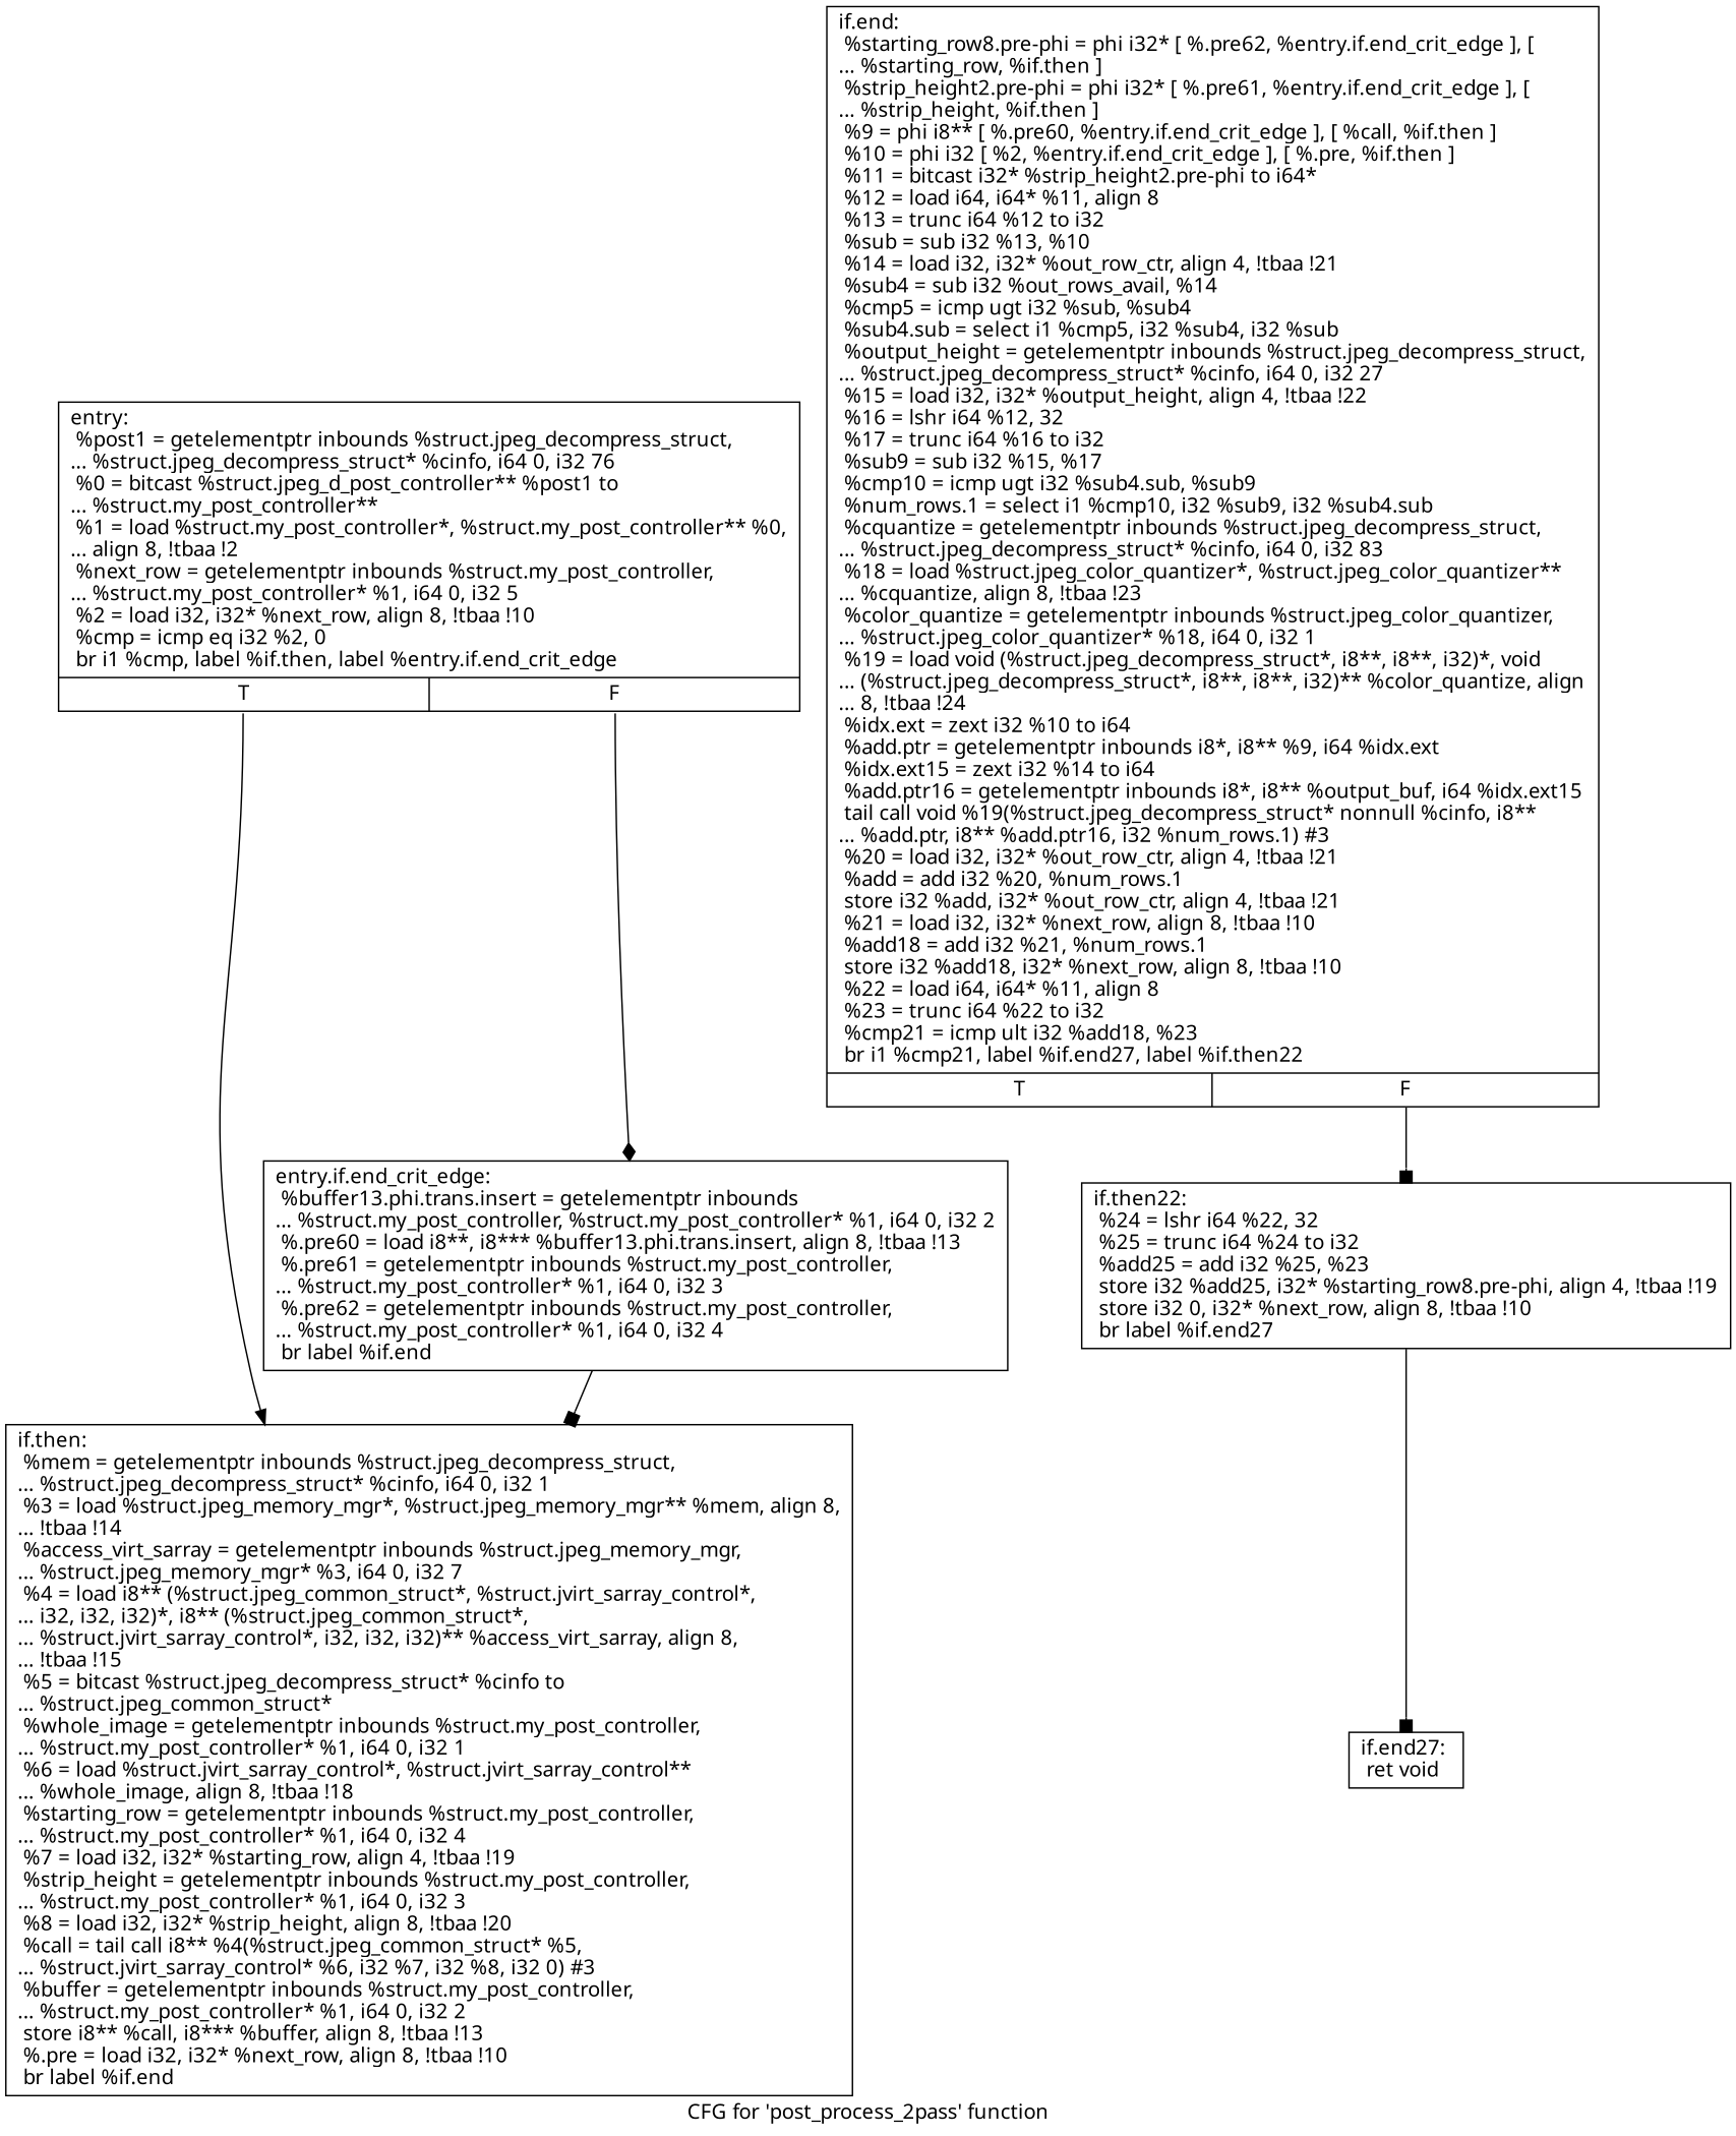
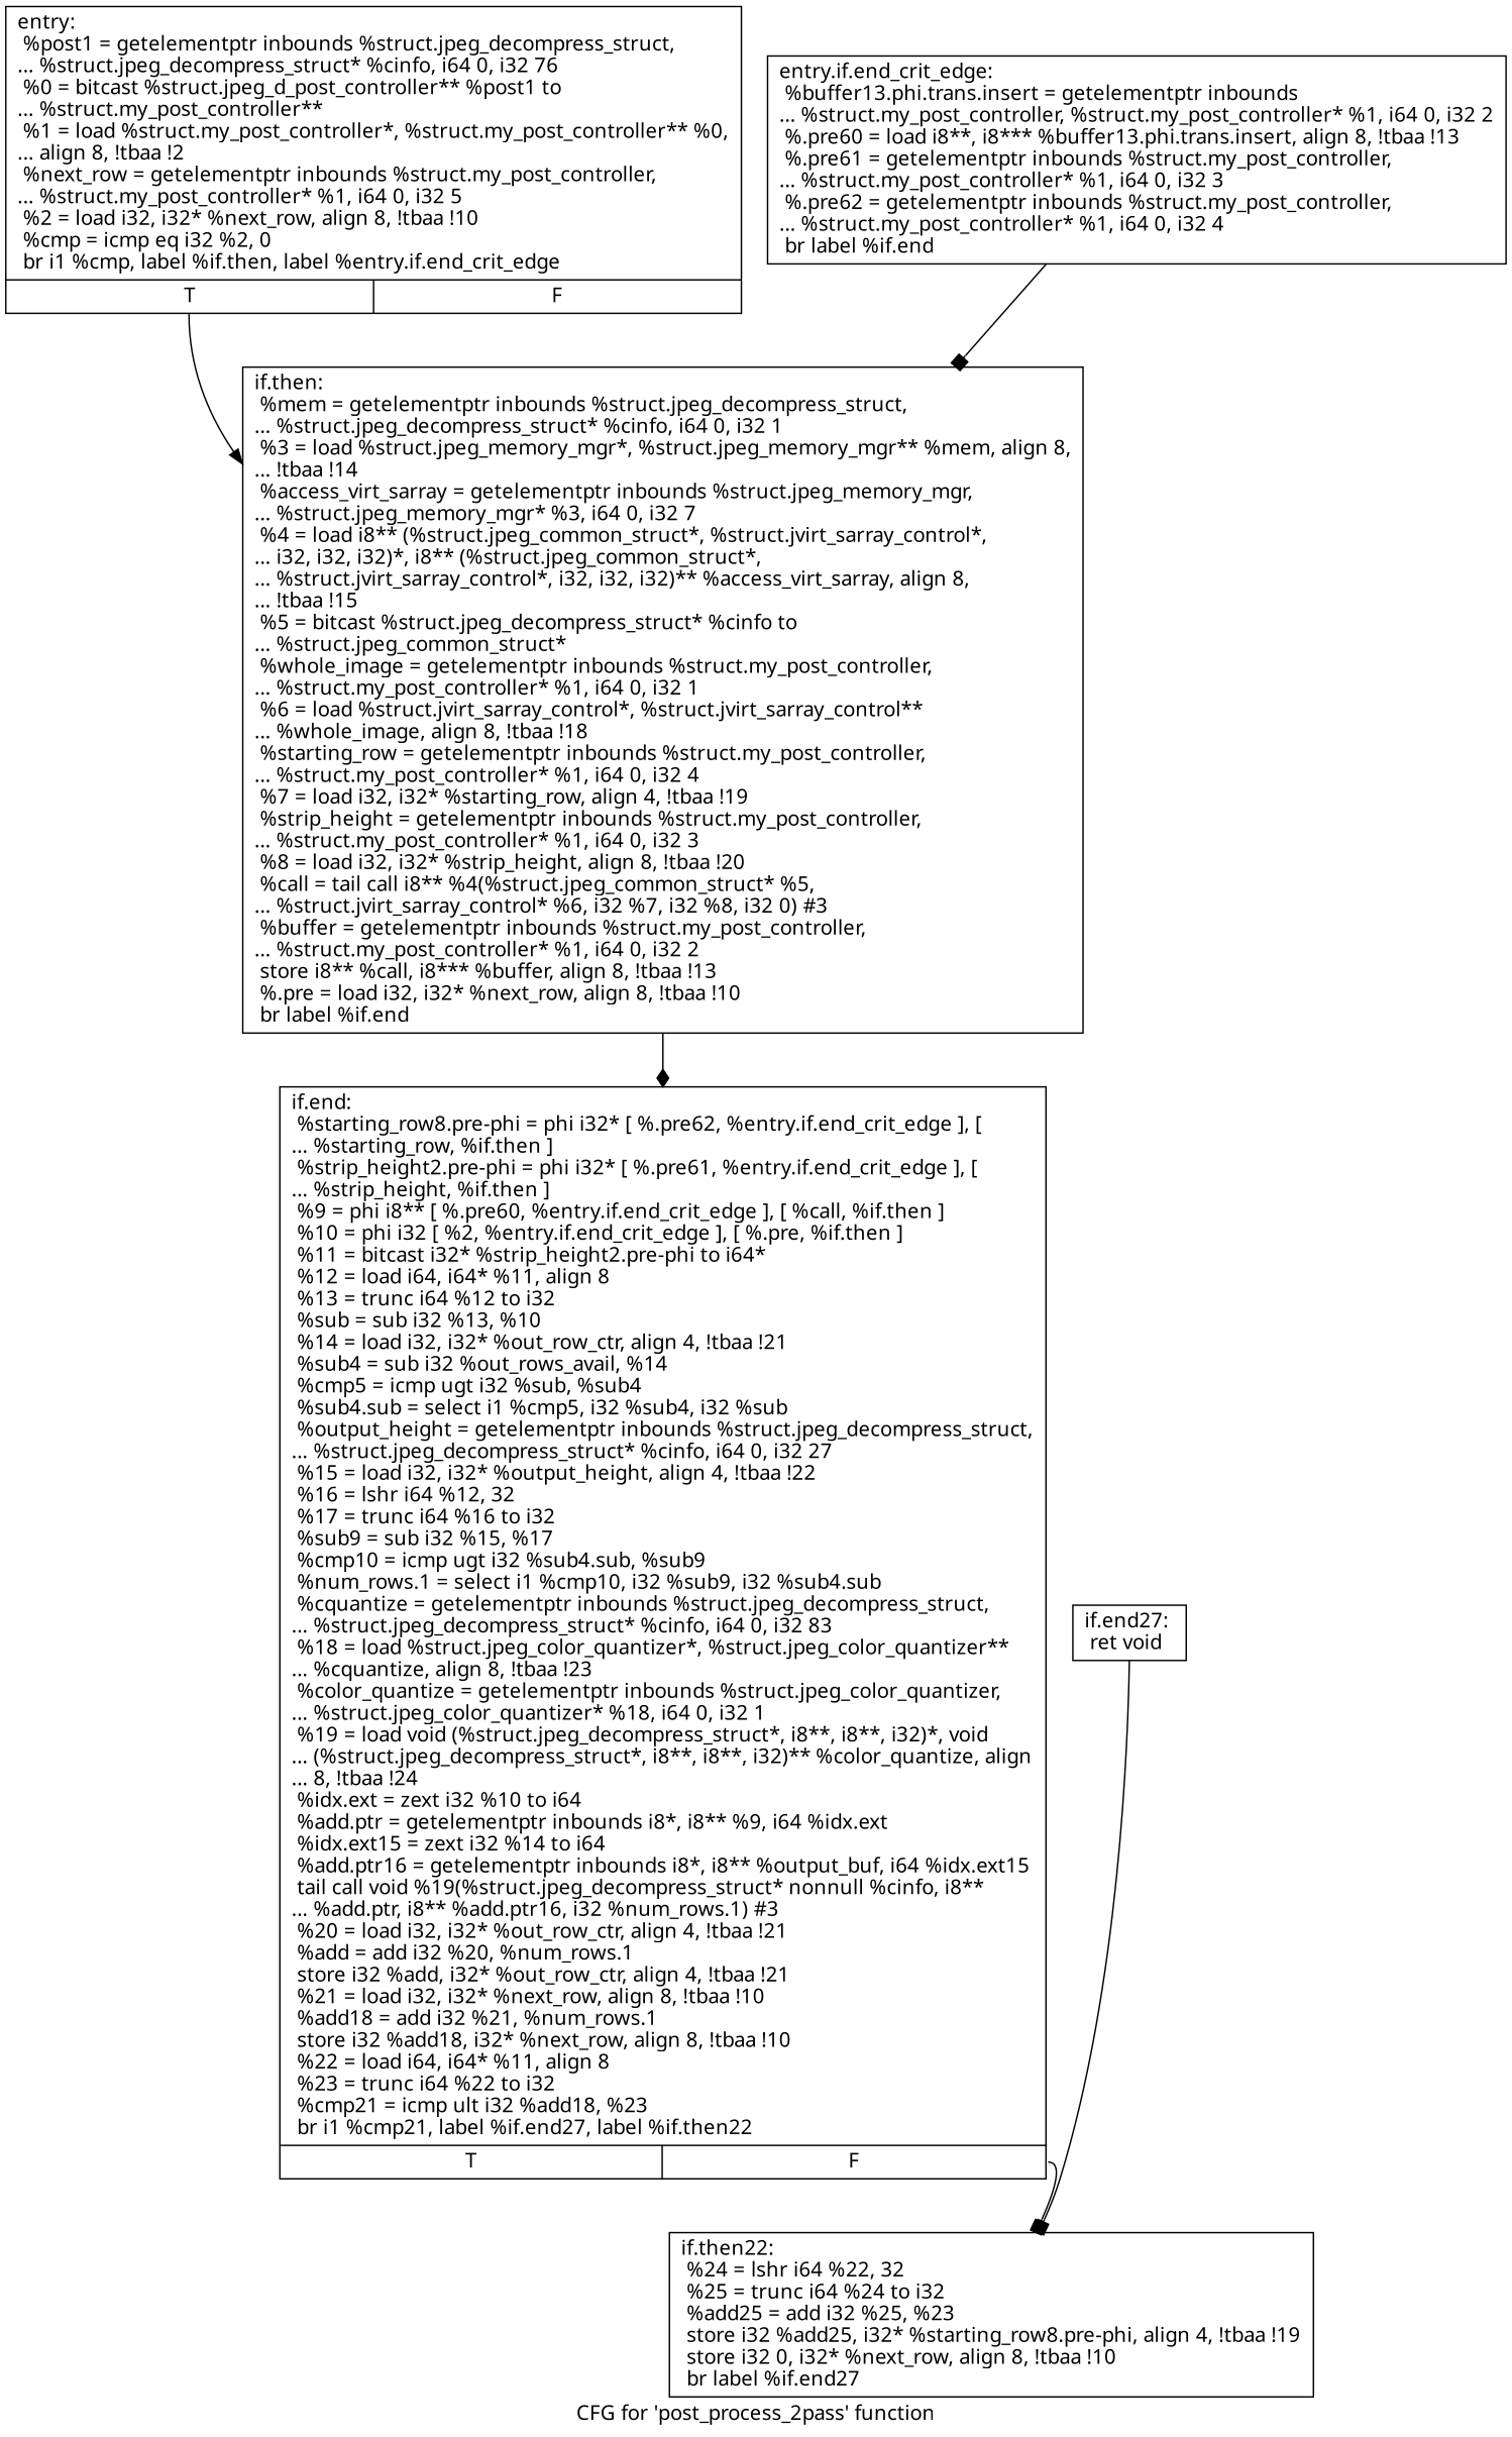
  digraph {
    fontname="Noto Sans"
    label="CFG for 'post_process_2pass' function"
    node [fontname="Noto Sans" shape=record]
    edge [arrowhead=box fontname="Noto Sans"]
    n1 [label="{entry:\l  %post1 = getelementptr inbounds %struct.jpeg_decompress_struct,\l... %struct.jpeg_decompress_struct* %cinfo, i64 0, i32 76\l  %0 = bitcast %struct.jpeg_d_post_controller** %post1 to\l... %struct.my_post_controller**\l  %1 = load %struct.my_post_controller*, %struct.my_post_controller** %0,\l... align 8, !tbaa !2\l  %next_row = getelementptr inbounds %struct.my_post_controller,\l... %struct.my_post_controller* %1, i64 0, i32 5\l  %2 = load i32, i32* %next_row, align 8, !tbaa !10\l  %cmp = icmp eq i32 %2, 0\l  br i1 %cmp, label %if.then, label %entry.if.end_crit_edge\l|{<s0>T|<s1>F}}"]
    n2 [label="{if.then:                                          \l  %mem = getelementptr inbounds %struct.jpeg_decompress_struct,\l... %struct.jpeg_decompress_struct* %cinfo, i64 0, i32 1\l  %3 = load %struct.jpeg_memory_mgr*, %struct.jpeg_memory_mgr** %mem, align 8,\l... !tbaa !14\l  %access_virt_sarray = getelementptr inbounds %struct.jpeg_memory_mgr,\l... %struct.jpeg_memory_mgr* %3, i64 0, i32 7\l  %4 = load i8** (%struct.jpeg_common_struct*, %struct.jvirt_sarray_control*,\l... i32, i32, i32)*, i8** (%struct.jpeg_common_struct*,\l... %struct.jvirt_sarray_control*, i32, i32, i32)** %access_virt_sarray, align 8,\l... !tbaa !15\l  %5 = bitcast %struct.jpeg_decompress_struct* %cinfo to\l... %struct.jpeg_common_struct*\l  %whole_image = getelementptr inbounds %struct.my_post_controller,\l... %struct.my_post_controller* %1, i64 0, i32 1\l  %6 = load %struct.jvirt_sarray_control*, %struct.jvirt_sarray_control**\l... %whole_image, align 8, !tbaa !18\l  %starting_row = getelementptr inbounds %struct.my_post_controller,\l... %struct.my_post_controller* %1, i64 0, i32 4\l  %7 = load i32, i32* %starting_row, align 4, !tbaa !19\l  %strip_height = getelementptr inbounds %struct.my_post_controller,\l... %struct.my_post_controller* %1, i64 0, i32 3\l  %8 = load i32, i32* %strip_height, align 8, !tbaa !20\l  %call = tail call i8** %4(%struct.jpeg_common_struct* %5,\l... %struct.jvirt_sarray_control* %6, i32 %7, i32 %8, i32 0) #3\l  %buffer = getelementptr inbounds %struct.my_post_controller,\l... %struct.my_post_controller* %1, i64 0, i32 2\l  store i8** %call, i8*** %buffer, align 8, !tbaa !13\l  %.pre = load i32, i32* %next_row, align 8, !tbaa !10\l  br label %if.end\l}"]
    n3 [label="{entry.if.end_crit_edge:                           \l  %buffer13.phi.trans.insert = getelementptr inbounds\l... %struct.my_post_controller, %struct.my_post_controller* %1, i64 0, i32 2\l  %.pre60 = load i8**, i8*** %buffer13.phi.trans.insert, align 8, !tbaa !13\l  %.pre61 = getelementptr inbounds %struct.my_post_controller,\l... %struct.my_post_controller* %1, i64 0, i32 3\l  %.pre62 = getelementptr inbounds %struct.my_post_controller,\l... %struct.my_post_controller* %1, i64 0, i32 4\l  br label %if.end\l}"]
    n4 [label="{if.end:                                           \l  %starting_row8.pre-phi = phi i32* [ %.pre62, %entry.if.end_crit_edge ], [\l... %starting_row, %if.then ]\l  %strip_height2.pre-phi = phi i32* [ %.pre61, %entry.if.end_crit_edge ], [\l... %strip_height, %if.then ]\l  %9 = phi i8** [ %.pre60, %entry.if.end_crit_edge ], [ %call, %if.then ]\l  %10 = phi i32 [ %2, %entry.if.end_crit_edge ], [ %.pre, %if.then ]\l  %11 = bitcast i32* %strip_height2.pre-phi to i64*\l  %12 = load i64, i64* %11, align 8\l  %13 = trunc i64 %12 to i32\l  %sub = sub i32 %13, %10\l  %14 = load i32, i32* %out_row_ctr, align 4, !tbaa !21\l  %sub4 = sub i32 %out_rows_avail, %14\l  %cmp5 = icmp ugt i32 %sub, %sub4\l  %sub4.sub = select i1 %cmp5, i32 %sub4, i32 %sub\l  %output_height = getelementptr inbounds %struct.jpeg_decompress_struct,\l... %struct.jpeg_decompress_struct* %cinfo, i64 0, i32 27\l  %15 = load i32, i32* %output_height, align 4, !tbaa !22\l  %16 = lshr i64 %12, 32\l  %17 = trunc i64 %16 to i32\l  %sub9 = sub i32 %15, %17\l  %cmp10 = icmp ugt i32 %sub4.sub, %sub9\l  %num_rows.1 = select i1 %cmp10, i32 %sub9, i32 %sub4.sub\l  %cquantize = getelementptr inbounds %struct.jpeg_decompress_struct,\l... %struct.jpeg_decompress_struct* %cinfo, i64 0, i32 83\l  %18 = load %struct.jpeg_color_quantizer*, %struct.jpeg_color_quantizer**\l... %cquantize, align 8, !tbaa !23\l  %color_quantize = getelementptr inbounds %struct.jpeg_color_quantizer,\l... %struct.jpeg_color_quantizer* %18, i64 0, i32 1\l  %19 = load void (%struct.jpeg_decompress_struct*, i8**, i8**, i32)*, void\l... (%struct.jpeg_decompress_struct*, i8**, i8**, i32)** %color_quantize, align\l... 8, !tbaa !24\l  %idx.ext = zext i32 %10 to i64\l  %add.ptr = getelementptr inbounds i8*, i8** %9, i64 %idx.ext\l  %idx.ext15 = zext i32 %14 to i64\l  %add.ptr16 = getelementptr inbounds i8*, i8** %output_buf, i64 %idx.ext15\l  tail call void %19(%struct.jpeg_decompress_struct* nonnull %cinfo, i8**\l... %add.ptr, i8** %add.ptr16, i32 %num_rows.1) #3\l  %20 = load i32, i32* %out_row_ctr, align 4, !tbaa !21\l  %add = add i32 %20, %num_rows.1\l  store i32 %add, i32* %out_row_ctr, align 4, !tbaa !21\l  %21 = load i32, i32* %next_row, align 8, !tbaa !10\l  %add18 = add i32 %21, %num_rows.1\l  store i32 %add18, i32* %next_row, align 8, !tbaa !10\l  %22 = load i64, i64* %11, align 8\l  %23 = trunc i64 %22 to i32\l  %cmp21 = icmp ult i32 %add18, %23\l  br i1 %cmp21, label %if.end27, label %if.then22\l|{<s0>T|<s1>F}}"]
    n5 [label="{if.then22:                                        \l  %24 = lshr i64 %22, 32\l  %25 = trunc i64 %24 to i32\l  %add25 = add i32 %25, %23\l  store i32 %add25, i32* %starting_row8.pre-phi, align 4, !tbaa !19\l  store i32 0, i32* %next_row, align 8, !tbaa !10\l  br label %if.end27\l}"]
    n6 [label="{if.end27:                                         \l  ret void\l}"]
    n1 -> n2 [arrowhead=normal tailport=s0]
-   n1 -> n3 [arrowhead=diamond tailport=s1]
+   n2 -> n4 [arrowhead=diamond]
    n3 -> n2
    n4 -> n5 [tailport=s1]
-   n5 -> n6
+   n6 -> n5
  }
